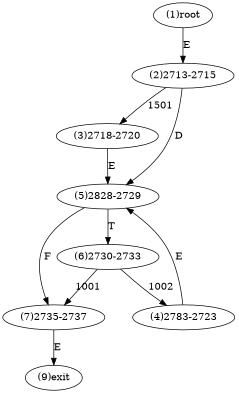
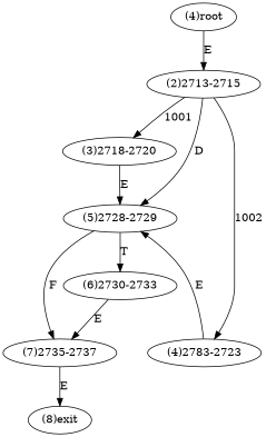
  digraph {
-   n1 [label="(1)root"]
+   n1 [label="(4)root"]
    n2 [label="(2)2713-2715"]
    n3 [label="(3)2718-2720"]
    n4 [label="(4)2783-2723"]
-   n5 [label="(5)2828-2729"]
+   n5 [label="(5)2728-2729"]
    n6 [label="(6)2730-2733"]
    n7 [label="(7)2735-2737"]
-   n8 [label="(9)exit"]
+   n8 [label="(8)exit"]
    n1 -> n2 [label=E]
-   n2 -> n3 [label=1501]
-   n6 -> n4 [label=1002]
+   n2 -> n3 [label=1001]
+   n2 -> n4 [label=1002]
    n2 -> n5 [label=D]
    n3 -> n5 [label=E]
    n4 -> n5 [label=E]
    n5 -> n6 [label=T]
    n5 -> n7 [label=F]
-   n6 -> n7 [label=1001]
+   n6 -> n7 [label=E]
    n7 -> n8 [label=E]
  }
